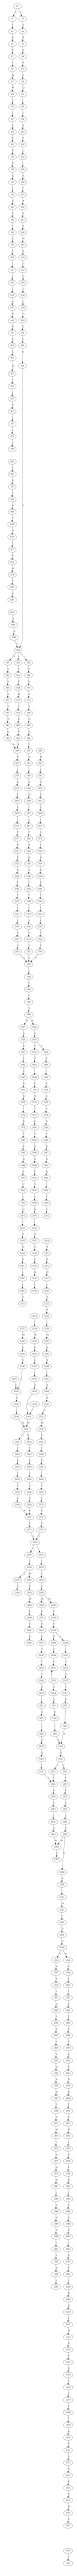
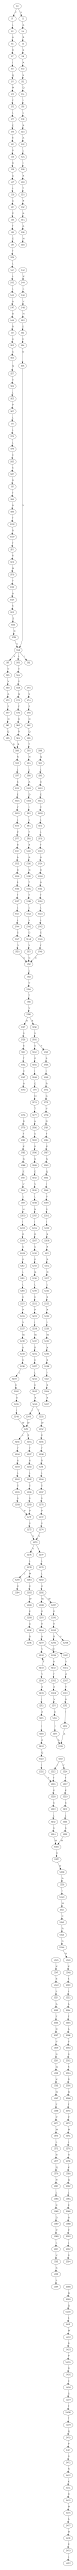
  strict digraph {
    fontname=Montserrat
    node [fontname=Montserrat]
    edge [fontname=Montserrat]
    S0
    S1
    S2
    S3
    S4
    S5
    S6
    S7
    S8
    S9
    S10
    S11
    S12
    S13
    S14
    S15
    S16
    S17
    S18
    S19
    S20
    S21
    S22
    S23
    S24
    S25
    S26
    S27
    S28
    S29
    S30
    S31
    S32
    S33
    S34
    S35
    S36
    S37
    S38
    S39
-   S40
    S41
    S42
    S43
    S44
    S45
    S46
    S47
    S48
    S49
    S50
    S51
    S52
    S53
    S54
    S55
    S56
    S57
    S58
    S59
    S60
    S61
    S62
    S63
    S64
    S65
-   S66
    S67
    S68
    S69
    S70
    S71
    S72
    S73
    S74
    S75
    S76
    S77
    S78
    S79
    S80
    S81
    S82
    S83
    S84
    S85
    S86
    S87
    S89
    S90
    S91
    S88
    S92
    S93
    S94
    S95
    S96
    S97
    S98
    S99
    S100
    S101
    S102
    S103
    S104
    S105
    S106
    S107
    S108
    S109
    S110
    S111
    S112
    S113
    S114
    S115
    S116
    S117
    S118
    S119
    S120
    S121
    S122
    S123
    S124
    S125
    S126
    S127
    S128
    S129
    S130
    S131
    S132
    S133
    S134
    S135
    S136
    S137
    S138
    S139
    S140
    S141
    S142
    S143
    S144
    S145
    S146
    S147
    S148
    S149
    S150
    S151
    S152
    S153
    S154
    S155
    S156
    S157
    S158
    S159
    S160
    S161
    S162
    S163
    S164
    S165
    S166
    S167
    S168
    S169
    S170
    S171
    S172
-   S173
    S174
    S175
    S176
    S177
    S178
    S179
    S180
    S181
    S182
    S183
    S184
    S185
    S186
    S187
    S188
    S189
    S190
    S191
    S192
    S193
    S194
    S195
    S196
    S197
    S198
    S199
    S200
    S201
    S202
    S203
    S204
+   S205
    S206
    S207
    S208
    S209
    S210
    S211
    S212
    S213
    S214
    S215
    S216
    S217
    S218
    S219
    S220
    S221
+   S222
    S223
+   S224
    S225
    S226
    S227
    S228
    S229
    S230
    S231
    S232
    S233
    S234
    S235
    S236
    S237
    S238
    S239
    S240
    S241
    S242
    S243
    S244
    S245
    S246
    S247
    S248
    S249
    S250
    S251
    S252
    S253
    S254
    S255
    S256
    S257
    S258
    S259
    S260
    S261
    S262
    S263
    S264
    S265
    S266
    S267
    S268
    S269
    S270
    S271
    S272
    S273
    S274
    S275
    S276
    S277
    S278
    S279
    S280
    S281
    S282
    S283
    S284
    S285
    S286
    S287
    S288
    S289
    S290
    S291
    S292
    S293
    S294
    S295
    S296
    S298
    S297
    S299
    S300
    S301
    S302
    S303
    S304
    S305
    S306
    S307
    S308
    S309
    S310
    S311
    S312
    S313
    S314
    S315
    S316
    S317
    S318
    S319
    S320
    S321
    S322
    S323
    S324
    S325
    S326
    S327
    S328
    S329
    S330
    S331
    S332
    S333
    S334
    S335
    S336
    S337
    S338
    S339
    S340
    S341
    S342
    S343
    S344
    S345
    S346
    S347
    S348
    S349
    S350
    S351
    S352
    S353
    S354
    S355
    S356
    S357
    S358
    S359
    S360
    S361
    S362
    S363
    S364
    S365
    S366
    S367
    S368
    S369
    S370
    S371
    S372
    S373
    S374
    S375
    S376
    S377
    S378
    S379
    S380
    S381
    S382
    S383
    S384
    S385
    S386
    S387
    S388
    S389
    S390
    S391
    S392
    S393
    S394
    S395
-   S396
    S397
    S398
    S399
    S400
    S401
    S402
    S403
    S404
    S405
    S406
    S407
    S408
    S409
    S410
    S411
    S412
    S413
    S414
    S415
    S416
    S417
+   S418
    S419
    S420
    S0 -> S1 [label=Y]
    S0 -> S2 [label=V]
    S1 -> S3 [label=L]
    S2 -> S4 [label=A]
    S3 -> S5 [label=A]
    S4 -> S6 [label=R]
    S5 -> S7 [label=D]
    S6 -> S8 [label=K]
    S7 -> S9 [label=I]
    S8 -> S10 [label=A]
    S9 -> S11 [label=Q]
    S10 -> S12 [label=S]
    S11 -> S13 [label=M]
    S12 -> S14 [label=Q]
    S13 -> S15 [label=Y]
    S14 -> S16 [label=I]
    S15 -> S17 [label=L]
    S16 -> S18 [label=L]
    S17 -> S19 [label=E]
    S18 -> S20 [label=P]
    S19 -> S21 [label=E]
    S20 -> S22 [label=A]
    S21 -> S23 [label=P]
    S22 -> S24 [label=L]
    S23 -> S25 [label=R]
    S24 -> S26 [label=I]
    S25 -> S27 [label=A]
    S26 -> S28 [label=K]
    S27 -> S29 [label=L]
    S28 -> S30 [label=T]
    S29 -> S31 [label=A]
    S30 -> S32 [label=R]
    S31 -> S33 [label=P]
    S32 -> S34 [label=A]
    S33 -> S35 [label=T]
    S34 -> S36 [label=A]
    S35 -> S37 [label=G]
    S36 -> S38 [label=N]
    S37 -> S39 [label=T]
-   S38 -> S40 [label=R]
    S39 -> S41 [label=L]
-   S40 -> S42 [label=S]
    S41 -> S43 [label=L]
    S42 -> S44 [label=K]
    S43 -> S45 [label=L]
    S44 -> S46 [label=L]
    S45 -> S47 [label=A]
    S46 -> S48 [label=Y]
    S47 -> S49 [label=R]
    S48 -> S50 [label=H]
    S49 -> S51 [label=R]
    S50 -> S52 [label=S]
    S51 -> S53 [label=A]
    S52 -> S54 [label=E]
    S53 -> S55 [label=G]
    S54 -> S56 [label=D]
    S55 -> S57 [label=Q]
    S56 -> S58 [label=V]
    S57 -> S59 [label=V]
    S58 -> S60 [label=L]
    S58 -> S61 [label=V]
    S58 -> S62 [label=I]
    S59 -> S63 [label=L]
    S60 -> S64 [label=V]
    S61 -> S65 [label=V]
-   S62 -> S66 [label=V]
    S63 -> S67 [label=P]
    S64 -> S68 [label=V]
    S65 -> S69 [label=V]
-   S66 -> S70 [label=V]
    S67 -> S71 [label=L]
    S68 -> S72 [label=Q]
    S69 -> S73 [label=A]
    S70 -> S74 [label=S]
    S71 -> S75 [label=L]
    S72 -> S76 [label=F]
    S73 -> S77 [label=F]
    S74 -> S78 [label=F]
    S75 -> S79 [label=L]
    S76 -> S80 [label=R]
    S77 -> S81 [label=N]
    S78 -> S82 [label=N]
+   S79 -> S83 [label=C]
    S80 -> S84 [label=R]
    S81 -> S85 [label=Q]
    S82 -> S86 [label=Q]
    S83 -> S87 [label=S]
    S84 -> S89 [label=R]
    S85 -> S89 [label=R]
    S86 -> S90 [label=T]
    S87 -> S91 [label=R]
    S89 -> S93 [label=N]
    S90 -> S94 [label=N]
    S91 -> S95 [label=T]
    S88 -> S92 [label=Q]
    S92 -> S96 [label=L]
    S93 -> S97 [label=L]
    S94 -> S98 [label=L]
    S95 -> S99 [label=A]
    S96 -> S100 [label=A]
    S97 -> S101 [label=A]
    S98 -> S102 [label=A]
    S99 -> S103 [label=T]
    S100 -> S104 [label=E]
    S101 -> S105 [label=E]
    S102 -> S106 [label=D]
    S103 -> S107 [label=R]
    S104 -> S108 [label=V]
    S105 -> S109 [label=V]
    S106 -> S110 [label=I]
    S107 -> S111 [label=T]
    S108 -> S112 [label=L]
    S109 -> S113 [label=L]
    S110 -> S114 [label=L]
    S111 -> S115 [label=K]
    S112 -> S116 [label=L]
    S113 -> S117 [label=P]
    S114 -> S118 [label=T]
    S115 -> S119 [label=M]
    S116 -> S120 [label=T]
    S117 -> S121 [label=R]
    S118 -> S122 [label=E]
    S119 -> S123 [label=Y]
    S120 -> S124 [label=A]
    S121 -> S125 [label=A]
    S122 -> S126 [label=A]
    S123 -> S127 [label=H]
    S124 -> S128 [label=D]
    S125 -> S129 [label=D]
    S126 -> S130 [label=D]
+   S127 -> S131 [label=S]
    S128 -> S132 [label=A]
    S129 -> S133 [label=S]
    S130 -> S134 [label=T]
    S131 -> S135 [label=E]
    S132 -> S136 [label=T]
    S133 -> S137 [label=T]
    S134 -> S138 [label=T]
    S135 -> S139 [label=D]
    S136 -> S140 [label=L]
    S137 -> S141 [label=L]
    S138 -> S142 [label=L]
    S139 -> S58 [label=V]
    S140 -> S143 [label=L]
    S141 -> S144 [label=L]
    S142 -> S145 [label=L]
    S143 -> S146 [label=G]
    S144 -> S147 [label=G]
    S145 -> S148 [label=G]
    S146 -> S149 [label=Y]
    S147 -> S150 [label=Y]
    S148 -> S151 [label=Y]
    S149 -> S152 [label=G]
    S150 -> S152 [label=G]
    S151 -> S152 [label=G]
    S152 -> S153 [label=L]
    S153 -> S154 [label=V]
    S154 -> S155 [label=T]
    S155 -> S156 [label=V]
    S156 -> S157 [label=R]
    S156 -> S158 [label=K]
    S157 -> S159 [label=S]
    S158 -> S160 [label=S]
    S159 -> S161 [label=E]
    S160 -> S162 [label=S]
    S160 -> S163 [label=T]
    S161 -> S164 [label=T]
    S162 -> S165 [label=G]
    S163 -> S166 [label=S]
    S164 -> S167 [label=V]
    S165 -> S168 [label=I]
    S166 -> S169 [label=I]
    S167 -> S170 [label=A]
    S168 -> S171 [label=G]
    S169 -> S172 [label=R]
-   S170 -> S173 [label=R]
    S171 -> S174 [label=M]
    S172 -> S175 [label=G]
-   S173 -> S176 [label=I]
    S174 -> S177 [label=T]
    S175 -> S178 [label=V]
    S176 -> S179 [label=D]
    S177 -> S180 [label=H]
    S178 -> S181 [label=D]
    S179 -> S182 [label=T]
    S180 -> S183 [label=S]
    S181 -> S184 [label=T]
    S182 -> S185 [label=K]
    S183 -> S186 [label=K]
    S184 -> S187 [label=K]
    S185 -> S188 [label=N]
    S186 -> S189 [label=N]
    S187 -> S190 [label=N]
    S188 -> S191 [label=E]
    S189 -> S192 [label=E]
    S190 -> S193 [label=Q]
    S191 -> S194 [label=V]
    S192 -> S195 [label=V]
    S193 -> S196 [label=I]
    S194 -> S197 [label=L]
    S195 -> S198 [label=L]
    S196 -> S199 [label=V]
    S197 -> S200 [label=H]
    S198 -> S201 [label=N]
    S199 -> S202 [label=S]
    S200 -> S203 [label=I]
    S201 -> S204 [label=I]
+   S202 -> S205 [label=I]
    S203 -> S206 [label=D]
    S204 -> S207 [label=D]
+   S205 -> S208 [label=E]
    S206 -> S209 [label=G]
    S207 -> S210 [label=G]
    S208 -> S211 [label=E]
    S209 -> S212 [label=P]
    S210 -> S213 [label=P]
    S211 -> S214 [label=P]
    S212 -> S215 [label=L]
    S213 -> S216 [label=Q]
    S214 -> S217 [label=D]
    S215 -> S218 [label=L]
    S216 -> S219 [label=L]
    S217 -> S220 [label=L]
    S218 -> S221 [label=E]
+   S219 -> S222 [label=E]
    S220 -> S223 [label=E]
+   S221 -> S224 [label=P]
+   S222 -> S225 [label=P]
    S223 -> S226 [label=P]
+   S224 -> S227 [label=V]
    S225 -> S228 [label=I]
    S226 -> S229 [label=I]
    S227 -> S230 [label=W]
    S228 -> S231 [label=W]
    S229 -> S232 [label=W]
    S230 -> S233 [label=K]
    S231 -> S234 [label=R]
    S232 -> S235 [label=K]
    S233 -> S236 [label=E]
    S234 -> S237 [label=E]
    S235 -> S238 [label=E]
-   S236 -> S242 [label=L]
+   S236 -> S239 [label=L]
    S237 -> S240 [label=L]
    S238 -> S241 [label=I]
    S239 -> S242 [label=E]
    S240 -> S243 [label=E]
    S241 -> S244 [label=E]
    S242 -> S245 [label=E]
-   S243 -> S249 [label=E]
+   S243 -> S246 [label=E]
    S244 -> S247 [label=E]
    S245 -> S248 [label=I]
    S246 -> S249 [label=I]
-   S247 -> S250 [label=T]
+   S246 -> S250 [label=T]
    S248 -> S251 [label=W]
    S249 -> S251 [label=W]
    S250 -> S252 [label=W]
    S251 -> S253 [label=L]
    S251 -> S254 [label=P]
    S252 -> S255 [label=P]
    S253 -> S256 [label=Y]
    S254 -> S257 [label=Y]
    S255 -> S258 [label=Y]
    S256 -> S259 [label=K]
    S257 -> S260 [label=K]
    S258 -> S261 [label=R]
    S259 -> S262 [label=L]
    S260 -> S263 [label=L]
    S261 -> S264 [label=L]
    S262 -> S265 [label=S]
    S263 -> S266 [label=S]
    S264 -> S267 [label=S]
    S265 -> S268 [label=S]
    S266 -> S269 [label=S]
    S267 -> S270 [label=S]
    S268 -> S271 [label=P]
    S269 -> S271 [label=P]
    S270 -> S272 [label=P]
    S271 -> S273 [label=V]
    S272 -> S274 [label=V]
    S273 -> S275 [label=V]
    S274 -> S275 [label=V]
    S275 -> S276 [label=V]
    S275 -> S277 [label=I]
    S276 -> S278 [label=L]
    S277 -> S279 [label=L]
    S278 -> S280 [label=M]
    S278 -> S281 [label=L]
    S279 -> S282 [label=L]
    S280 -> S283 [label=P]
    S281 -> S284 [label=P]
    S282 -> S285 [label=P]
    S283 -> S286 [label=W]
    S285 -> S287 [label=W]
    S285 -> S288 [label=W]
    S286 -> S289 [label=E]
    S287 -> S290 [label=E]
    S288 -> S291 [label=E]
    S289 -> S292 [label=A]
    S290 -> S293 [label=K]
    S291 -> S294 [label=E]
    S292 -> S295 [label=R]
    S293 -> S296 [label=R]
    S293 -> S298 [label=Y]
    S294 -> S297 [label=K]
    S296 -> S299 [label=F]
-   S298 -> S301 [label=I]
+   S297 -> S301 [label=I]
    S297 -> S300 [label=Y]
    S299 -> S302 [label=A]
-   S300 -> S303 [label=F]
+   S303 -> S300 [label=F]
    S301 -> S304 [label=Y]
-   S305 -> S302 [label=Y]
+   S302 -> S305 [label=Y]
    S303 -> S306 [label=Y]
    S304 -> S307 [label=A]
    S305 -> S308 [label=A]
    S306 -> S309 [label=A]
    S307 -> S310 [label=V]
    S308 -> S311 [label=V]
    S309 -> S312 [label=I]
    S310 -> S313 [label=A]
    S311 -> S314 [label=A]
    S312 -> S315 [label=A]
    S313 -> S316 [label=I]
    S314 -> S317 [label=I]
    S315 -> S318 [label=I]
    S316 -> S319 [label=A]
    S317 -> S319 [label=A]
    S318 -> S320 [label=A]
-   S319 -> S321 [label=Q]
    S320 -> S322 [label=Q]
    S321 -> S323 [label=I]
    S321 -> S324 [label=V]
    S322 -> S325 [label=I]
    S323 -> S326 [label=T]
    S324 -> S327 [label=T]
    S325 -> S326 [label=T]
    S326 -> S328 [label=K]
    S327 -> S329 [label=K]
    S328 -> S330 [label=G]
    S329 -> S331 [label=G]
    S330 -> S332 [label=L]
    S331 -> S333 [label=L]
    S332 -> S334 [label=G]
    S333 -> S335 [label=G]
    S334 -> S336 [label=M]
    S335 -> S336 [label=M]
    S336 -> S337 [label=E]
-   S335 -> S338 [label=D]
+   S337 -> S338 [label=D]
    S338 -> S339 [label=A]
    S339 -> S340 [label=I]
    S340 -> S341 [label=M]
    S341 -> S342 [label=C]
    S342 -> S343 [label=R]
    S343 -> S344 [label=G]
-   S344 -> S345 [label=G]
    S344 -> S346 [label=N]
    S345 -> S347 [label=K]
    S346 -> S348 [label=K]
    S347 -> S349 [label=E]
    S348 -> S350 [label=S]
    S349 -> S351 [label=L]
    S350 -> S352 [label=L]
    S351 -> S353 [label=A]
    S352 -> S354 [label=A]
    S353 -> S355 [label=F]
    S354 -> S356 [label=F]
    S355 -> S357 [label=R]
    S356 -> S358 [label=A]
    S357 -> S359 [label=V]
    S358 -> S360 [label=V]
    S359 -> S361 [label=G]
    S360 -> S362 [label=G]
    S361 -> S363 [label=Q]
    S362 -> S364 [label=K]
    S363 -> S365 [label=K]
    S364 -> S366 [label=R]
    S365 -> S367 [label=Q]
    S366 -> S368 [label=Q]
    S367 -> S369 [label=F]
    S368 -> S370 [label=F]
    S369 -> S371 [label=P]
    S370 -> S372 [label=P]
    S371 -> S373 [label=M]
    S372 -> S374 [label=M]
    S373 -> S375 [label=L]
    S374 -> S376 [label=L]
    S375 -> S377 [label=R]
    S376 -> S378 [label=H]
    S377 -> S379 [label=Q]
    S378 -> S380 [label=K]
    S379 -> S381 [label=R]
    S380 -> S382 [label=Q]
    S381 -> S383 [label=L]
    S382 -> S384 [label=L]
    S383 -> S385 [label=K]
    S384 -> S386 [label=K]
    S385 -> S387 [label=D]
    S386 -> S388 [label=H]
    S387 -> S389 [label=P]
    S388 -> S390 [label=P]
    S389 -> S391 [label=L]
    S390 -> S392 [label=L]
    S391 -> S393 [label=V]
    S392 -> S394 [label=G]
    S393 -> S395 [label=A]
-   S394 -> S396 [label=S]
    S395 -> S397 [label=L]
-   S396 -> S398 [label=L]
    S398 -> S399 [label=Q]
    S399 -> S400 [label=Q]
    S400 -> S401 [label=S]
    S401 -> S402 [label=W]
    S402 -> S403 [label=R]
    S403 -> S404 [label=P]
    S404 -> S405 [label=D]
    S405 -> S406 [label=C]
    S406 -> S407 [label=G]
    S407 -> S408 [label=F]
    S408 -> S409 [label=T]
    S409 -> S410 [label=Q]
    S410 -> S411 [label=P]
    S411 -> S412 [label=G]
    S412 -> S413 [label=N]
    S413 -> S414 [label=K]
    S414 -> S415 [label=D]
    S415 -> S416 [label=M]
    S416 -> S417 [label=A]
+   S417 -> S418 [label=M]
+   S418 -> S419 [label=P]
    S419 -> S420 [label=L]
  }
